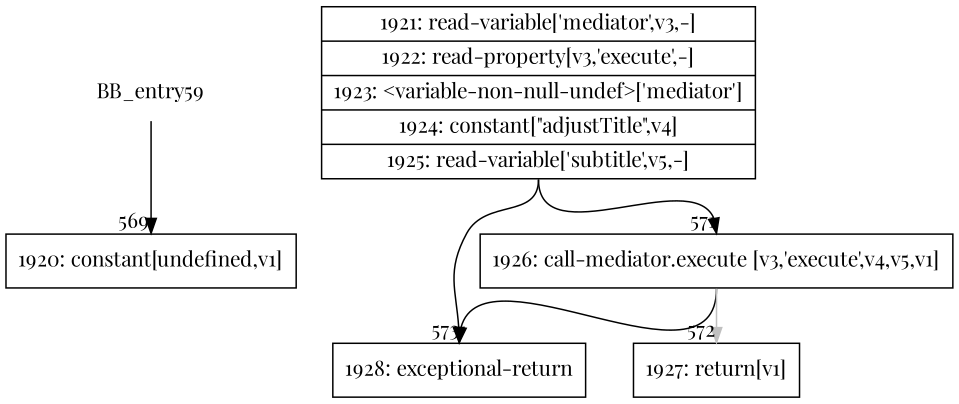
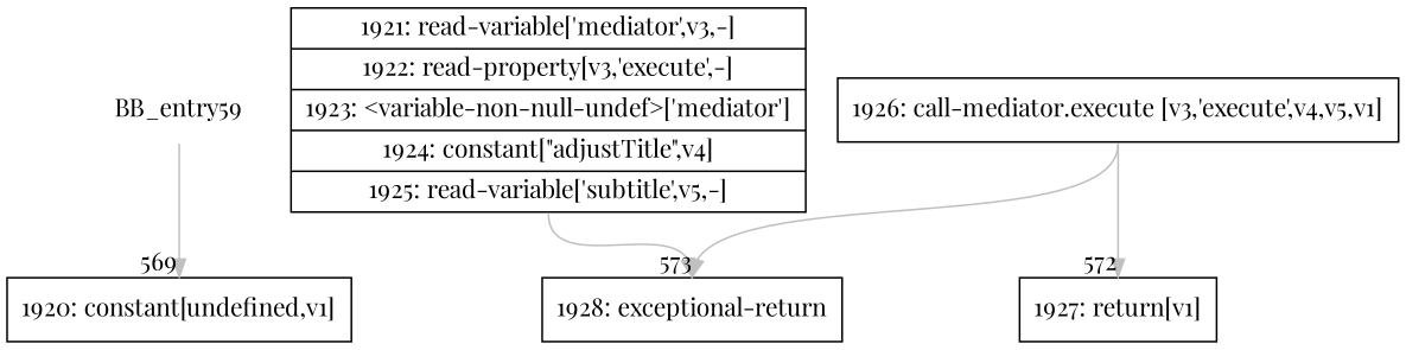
  digraph {
    fontname="Playfair Display"
    rankdir=TD
    node [fontname="Playfair Display" shape=record]
    edge [fontname="Playfair Display" headport=n tailport=s color=gray]
    n1 [label=BB_entry59 shape=none]
    n2 [label="{1920: constant[undefined,v1]}"]
    n3 [label="{1921: read-variable['mediator',v3,-]|1922: read-property[v3,'execute',-]|1923: \<variable-non-null-undef\>['mediator']|1924: constant[\"adjustTitle\",v4]|1925: read-variable['subtitle',v5,-]}"]
    n4 [label="{1926: call-mediator.execute [v3,'execute',v4,v5,v1]}"]
    n5 [label="{1928: exceptional-return}"]
    n6 [label="{1927: return[v1]}"]
-   n1 -> n2 [headlabel="    569" color=""]
-   n3 -> n4 [headlabel="      571" color=""]
-   n3 -> n5 [color=black headlabel="      573"]
-   n4 -> n5 [color=black]
+   n1 -> n2 [headlabel="    569"]
+   n3 -> n5 [headlabel="      573"]
+   n4 -> n5
    n4 -> n6 [headlabel="      572"]
  }
